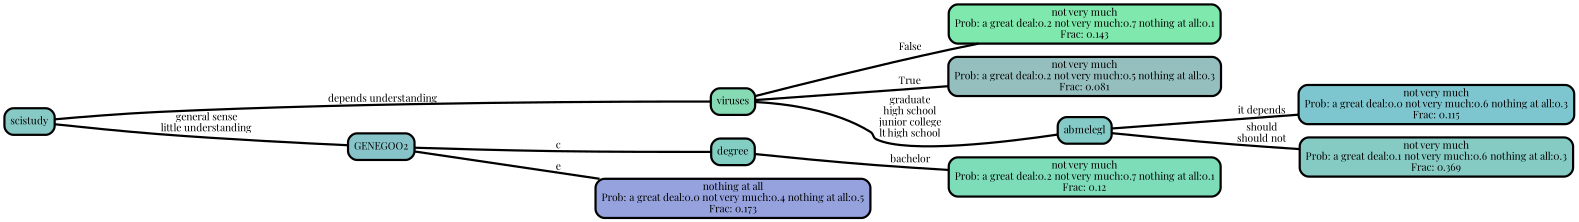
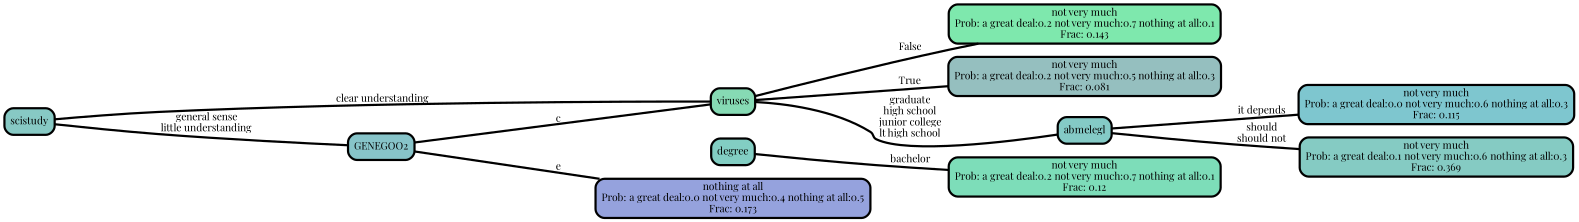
  graph {
    fontname="Playfair Display"
    rankdir=LR
    ranksep="0 equally"
    splines=straight
    node [color=black fontcolor=black fontname="Playfair Display" penwidth=3 shape=box style="filled, rounded"]
    edge [color=black fontname="Playfair Display" penwidth=3]
    n1 [fillcolor="#7ee8ad" label="not very much\nProb: a great deal:0.2 not very much:0.7 nothing at all:0.1\nFrac: 0.143"]
    n2 [fillcolor="#86dab4" label=viruses]
    n3 [fillcolor="#95bfbf" label="not very much\nProb: a great deal:0.2 not very much:0.5 nothing at all:0.3\nFrac: 0.081"]
    n4 [fillcolor="#84cac6" label=abmelegl]
    n5 [fillcolor="#87c9c4" label=scistudy]
    n6 [fillcolor="#87c4c9" label=GENEGOO2]
    n7 [fillcolor="#82cec3" label=degree]
    n8 [fillcolor="#95a2dd" label="nothing at all\nProb: a great deal:0.0 not very much:0.4 nothing at all:0.5\nFrac: 0.173"]
    n9 [fillcolor="#7dddb9" label="not very much\nProb: a great deal:0.2 not very much:0.7 nothing at all:0.1\nFrac: 0.12"]
    n10 [fillcolor="#7ec6cf" label="not very much\nProb: a great deal:0.0 not very much:0.6 nothing at all:0.3\nFrac: 0.115"]
    n11 [fillcolor="#85cbc3" label="not very much\nProb: a great deal:0.1 not very much:0.6 nothing at all:0.3\nFrac: 0.369"]
    subgraph sub_1 {
      rank=same
    }
    n2 -- n1 [label=" False"]
    n2 -- n3 [label=" True"]
    n2 -- n4 [label=" graduate\n high school\n junior college\n lt high school"]
    n4 -- n10 [label=" it depends"]
    n4 -- n11 [label=" should\n should not"]
-   n5 -- n2 [label=" depends understanding"]
+   n5 -- n2 [label=" clear understanding"]
    n5 -- n6 [label=" general sense\n little understanding"]
-   n6 -- n7 [label=" c"]
+   n6 -- n2 [label=" c"]
    n6 -- n8 [label=" e"]
    n7 -- n9 [label=" bachelor"]
  }
